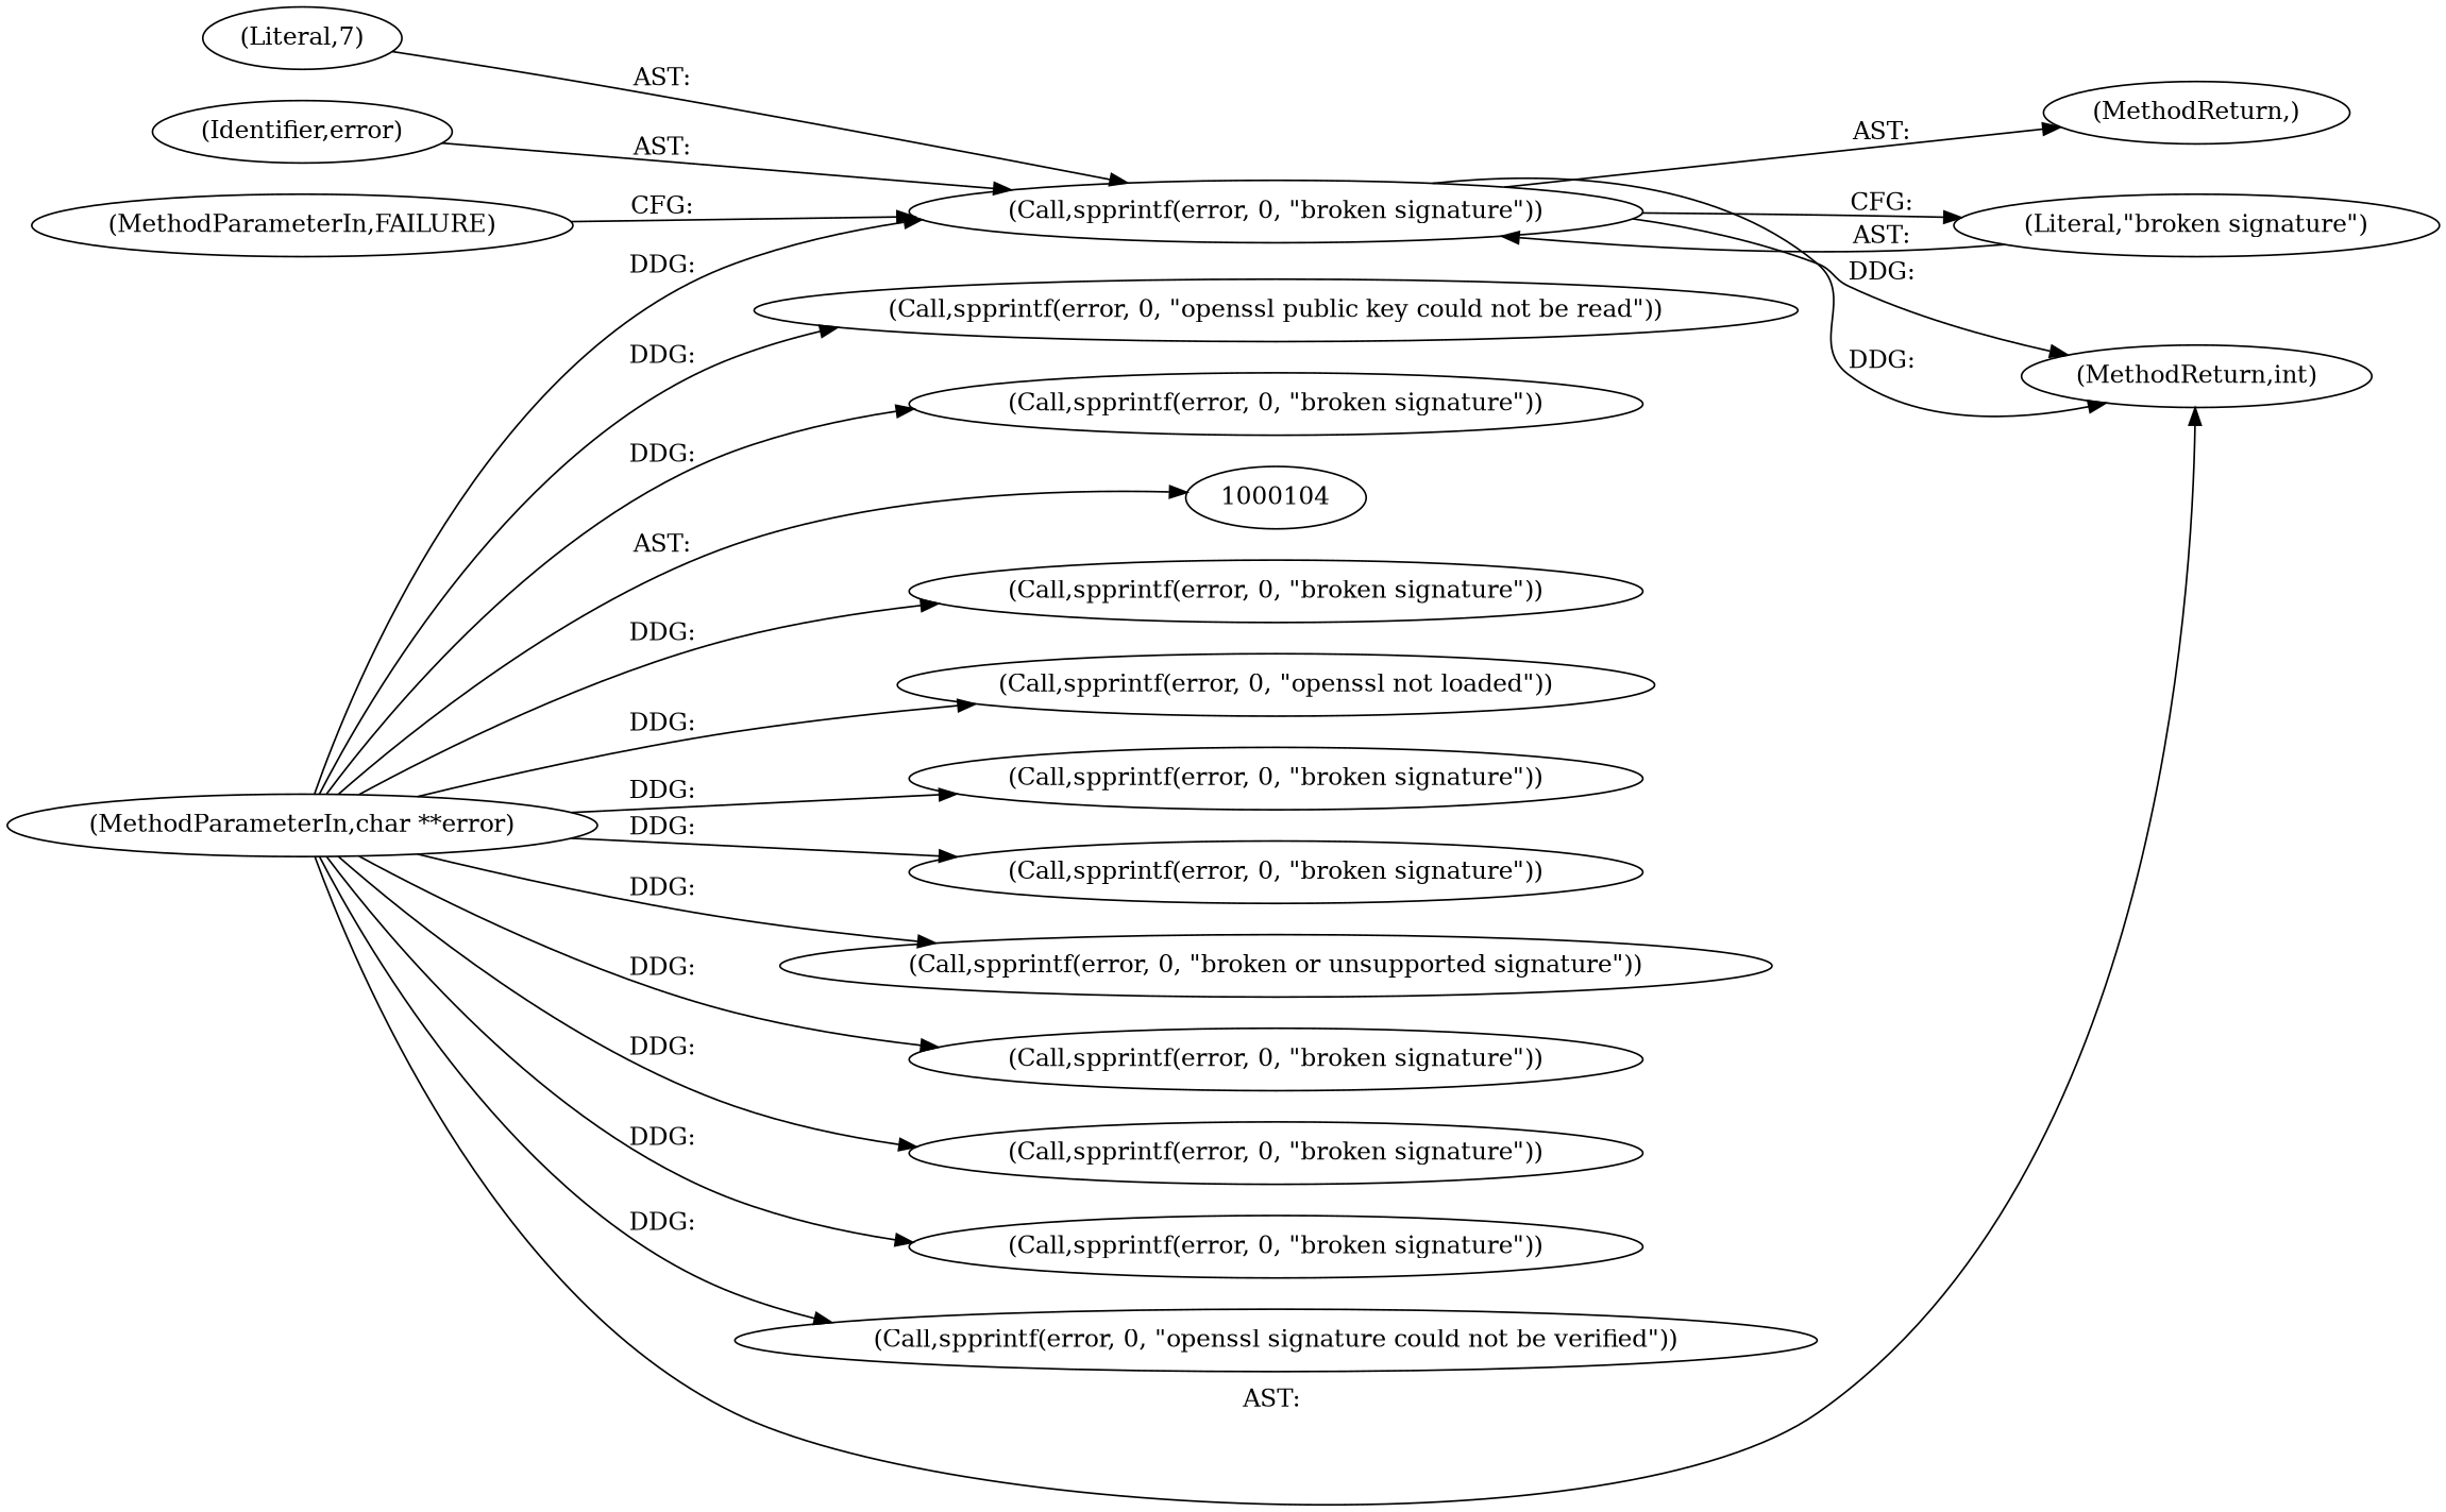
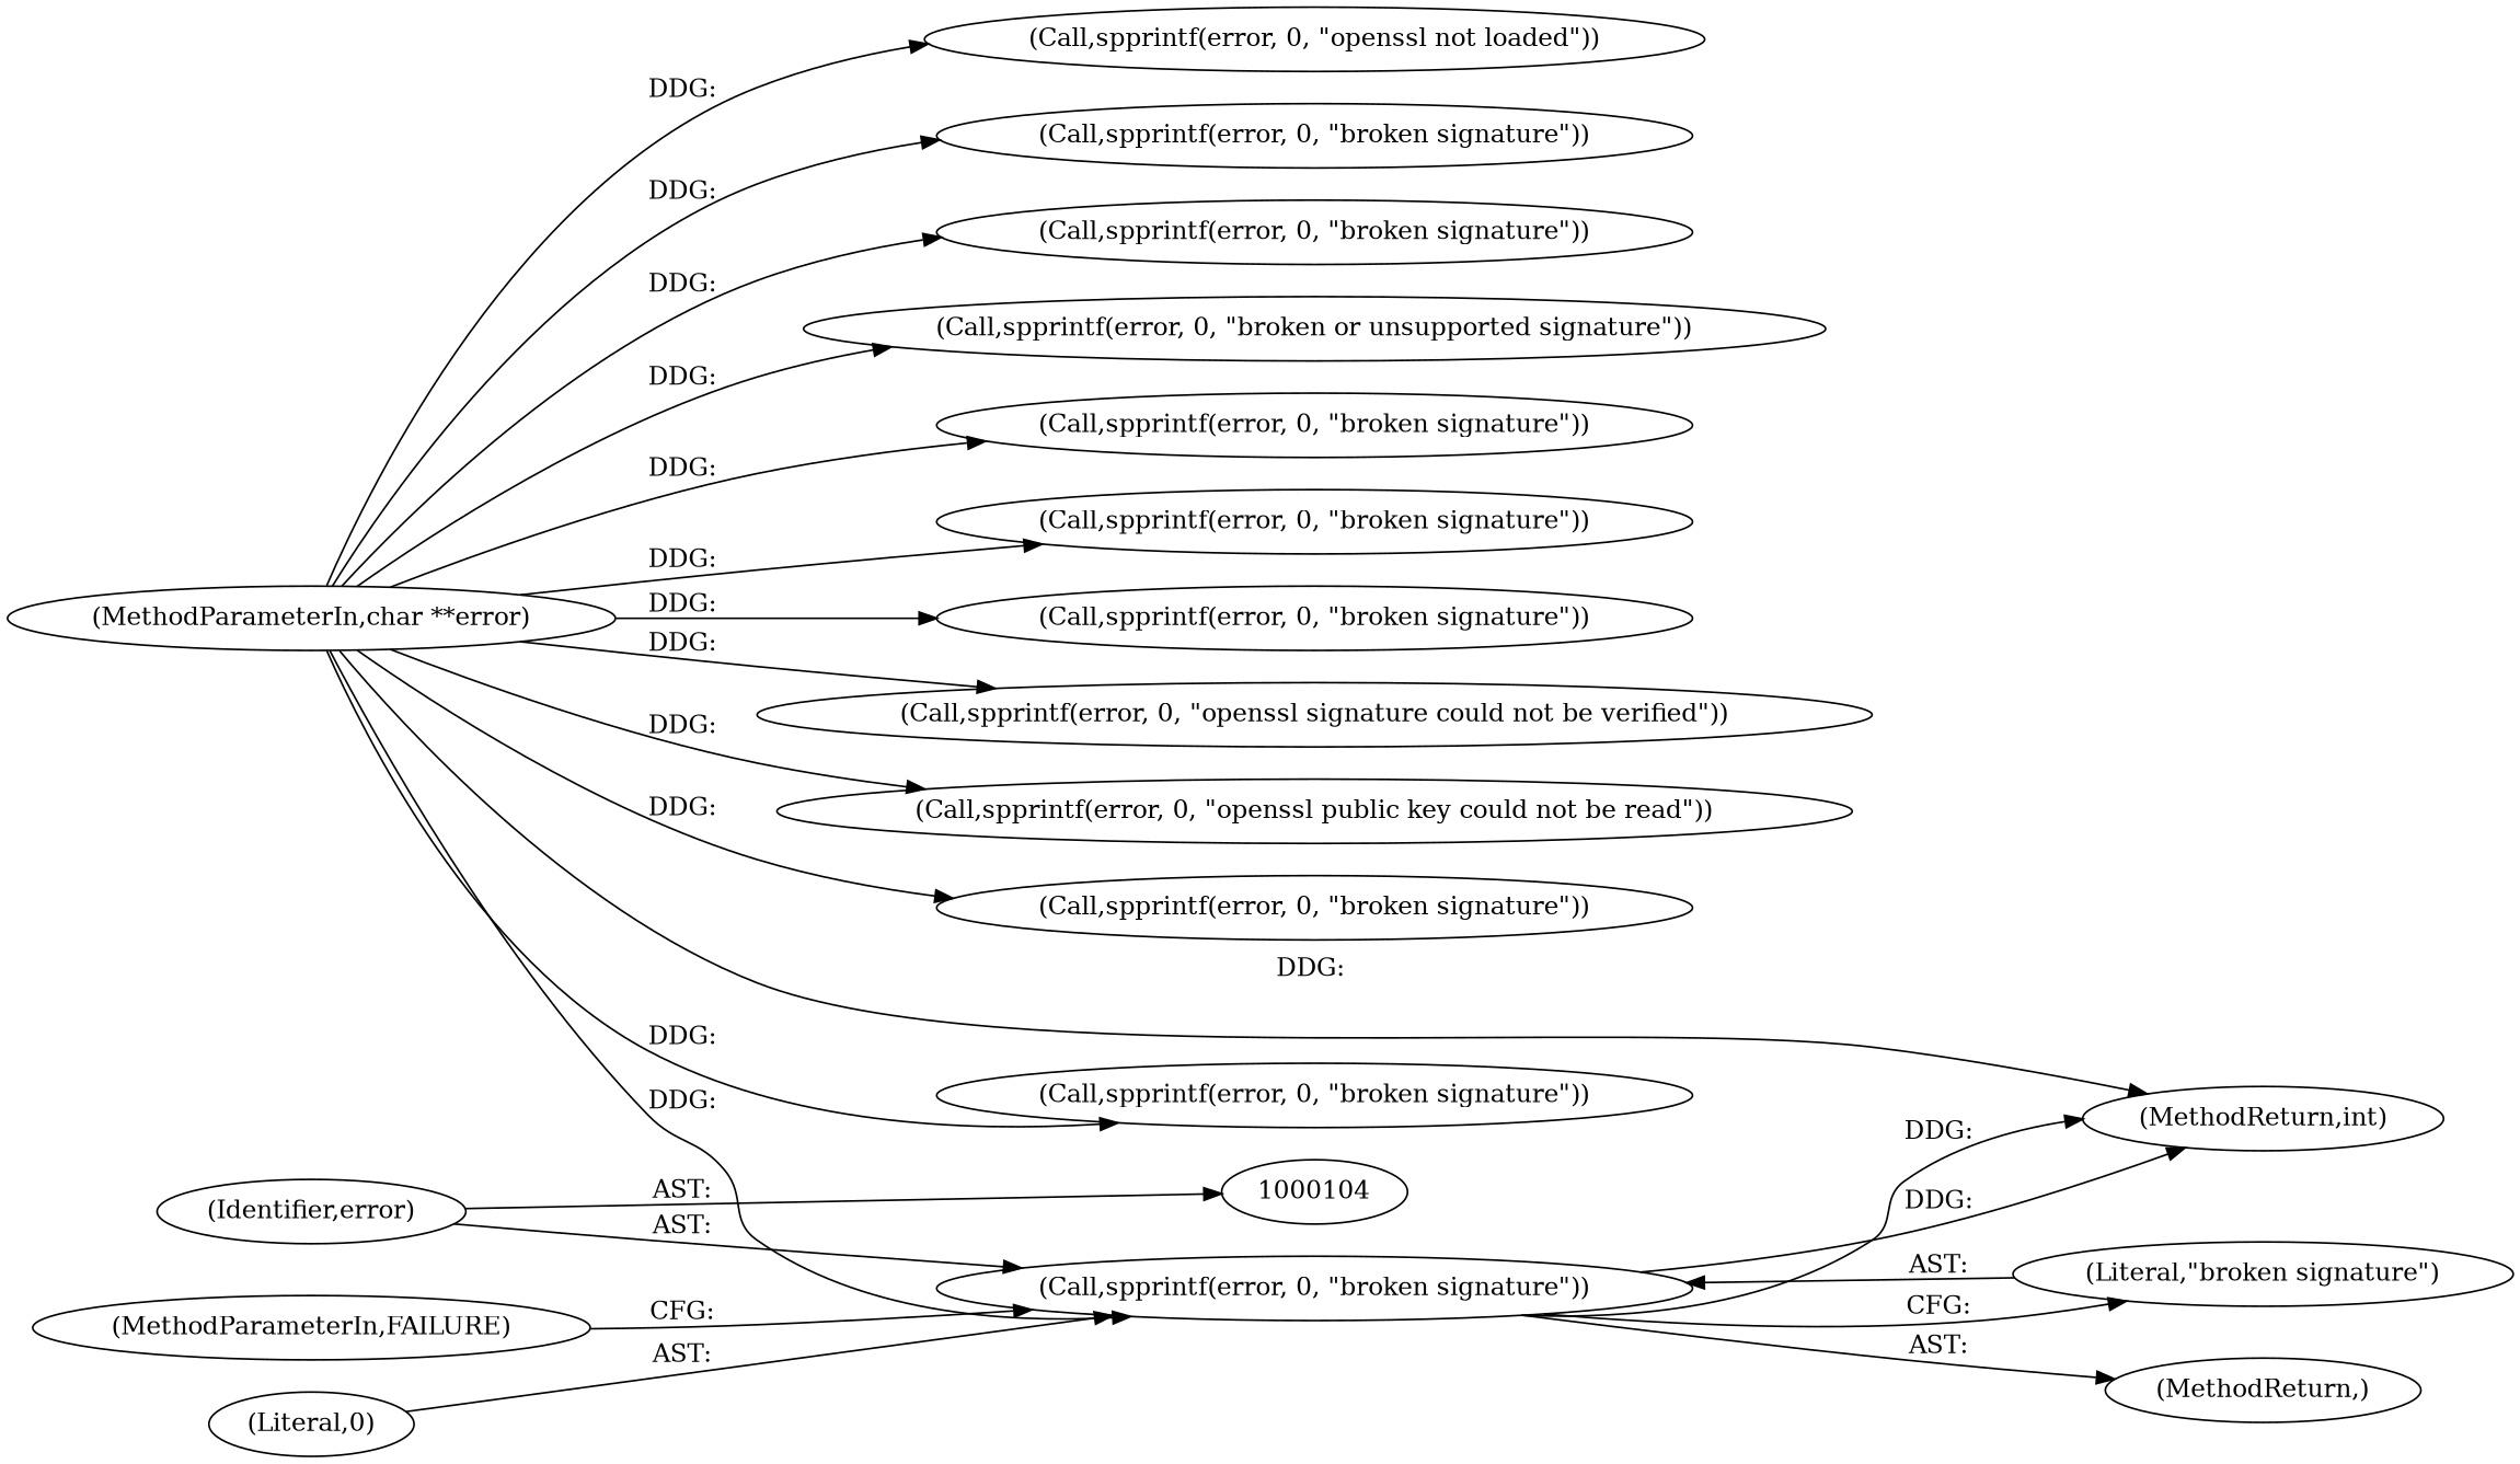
  digraph {
    rankdir=LR
    n1 [label="(Call,spprintf(error, 0, \"broken signature\"))"]
    n2 [label="(MethodReturn,)"]
    n3 [label="(Literal,\"broken signature\")"]
    n4 [label="(MethodReturn,int)"]
    n5 [label="(MethodParameterIn,char **error)"]
    n6 [label="(Call,spprintf(error, 0, \"broken signature\"))"]
    n7 [label="(Call,spprintf(error, 0, \"openssl not loaded\"))"]
    n8 [label="(Call,spprintf(error, 0, \"broken signature\"))"]
    n9 [label="(Call,spprintf(error, 0, \"broken signature\"))"]
    n10 [label="(Call,spprintf(error, 0, \"broken or unsupported signature\"))"]
    n11 [label="(Call,spprintf(error, 0, \"broken signature\"))"]
    n12 [label="(Call,spprintf(error, 0, \"broken signature\"))"]
    n13 [label="(Call,spprintf(error, 0, \"broken signature\"))"]
    n14 [label="(Call,spprintf(error, 0, \"openssl signature could not be verified\"))"]
    n15 [label="(Call,spprintf(error, 0, \"openssl public key could not be read\"))"]
    n16 [label="(Call,spprintf(error, 0, \"broken signature\"))"]
    1000104
    n18 [label="(Identifier,error)"]
    n19 [label="(MethodParameterIn,FAILURE)"]
-   n20 [label="(Literal,7)"]
+   n20 [label="(Literal,0)"]
    n1 -> n2 [label="AST: "]
    n1 -> n3 [label="CFG: "]
    n1 -> n4 [label="DDG: "]
    n1 -> n4 [label="DDG: "]
    n3 -> n1 [label="AST: "]
    n5 -> n1 [label="DDG: "]
-   n5 -> n4 [label="AST: "]
+   n5 -> n4 [label="DDG: "]
    n5 -> n6 [label="DDG: "]
    n5 -> n7 [label="DDG: "]
    n5 -> n8 [label="DDG: "]
    n5 -> n9 [label="DDG: "]
    n5 -> n10 [label="DDG: "]
    n5 -> n11 [label="DDG: "]
    n5 -> n12 [label="DDG: "]
    n5 -> n13 [label="DDG: "]
    n5 -> n14 [label="DDG: "]
    n5 -> n15 [label="DDG: "]
    n5 -> n16 [label="DDG: "]
-   n5 -> 1000104 [label="AST: "]
+   n18 -> 1000104 [label="AST: "]
    n18 -> n1 [label="AST: "]
    n19 -> n1 [label="CFG: "]
    n20 -> n1 [label="AST: "]
  }
